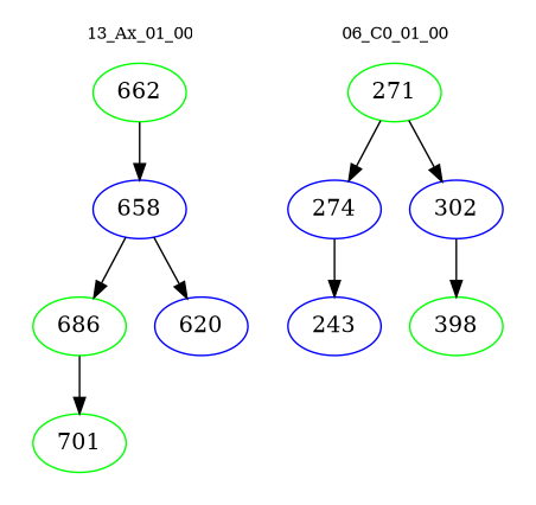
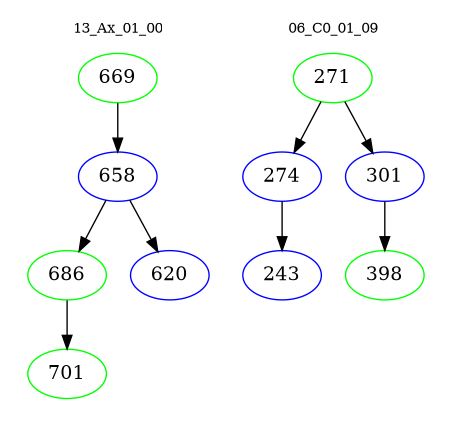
  digraph {
    node [color=green]
    edge [color=black]
-   n1 [label=662]
+   n1 [label=669]
    n2 [color=blue label=658]
    n3 [label=686]
    n4 [color=blue label=620]
    n5 [label=701]
    n6 [label=271]
    n7 [color=blue label=274]
-   n8 [color=blue label=302]
+   n8 [color=blue label=301]
    n9 [color=blue label=243]
    n10 [label=398]
    subgraph cluster_1 {
      color=white
      fontsize=10
      label="13_Ax_01_00"
      n1
      n2
      n3
      n4
      n5
    }
    subgraph cluster_2 {
      color=white
      fontsize=10
-     label="06_C0_01_00"
+     label="06_C0_01_09"
      n6
      n7
      n8
      n9
      n10
    }
    n1 -> n2
    n2 -> n3
    n2 -> n4
    n3 -> n5
    n6 -> n7
    n6 -> n8
    n7 -> n9
    n8 -> n10
  }
